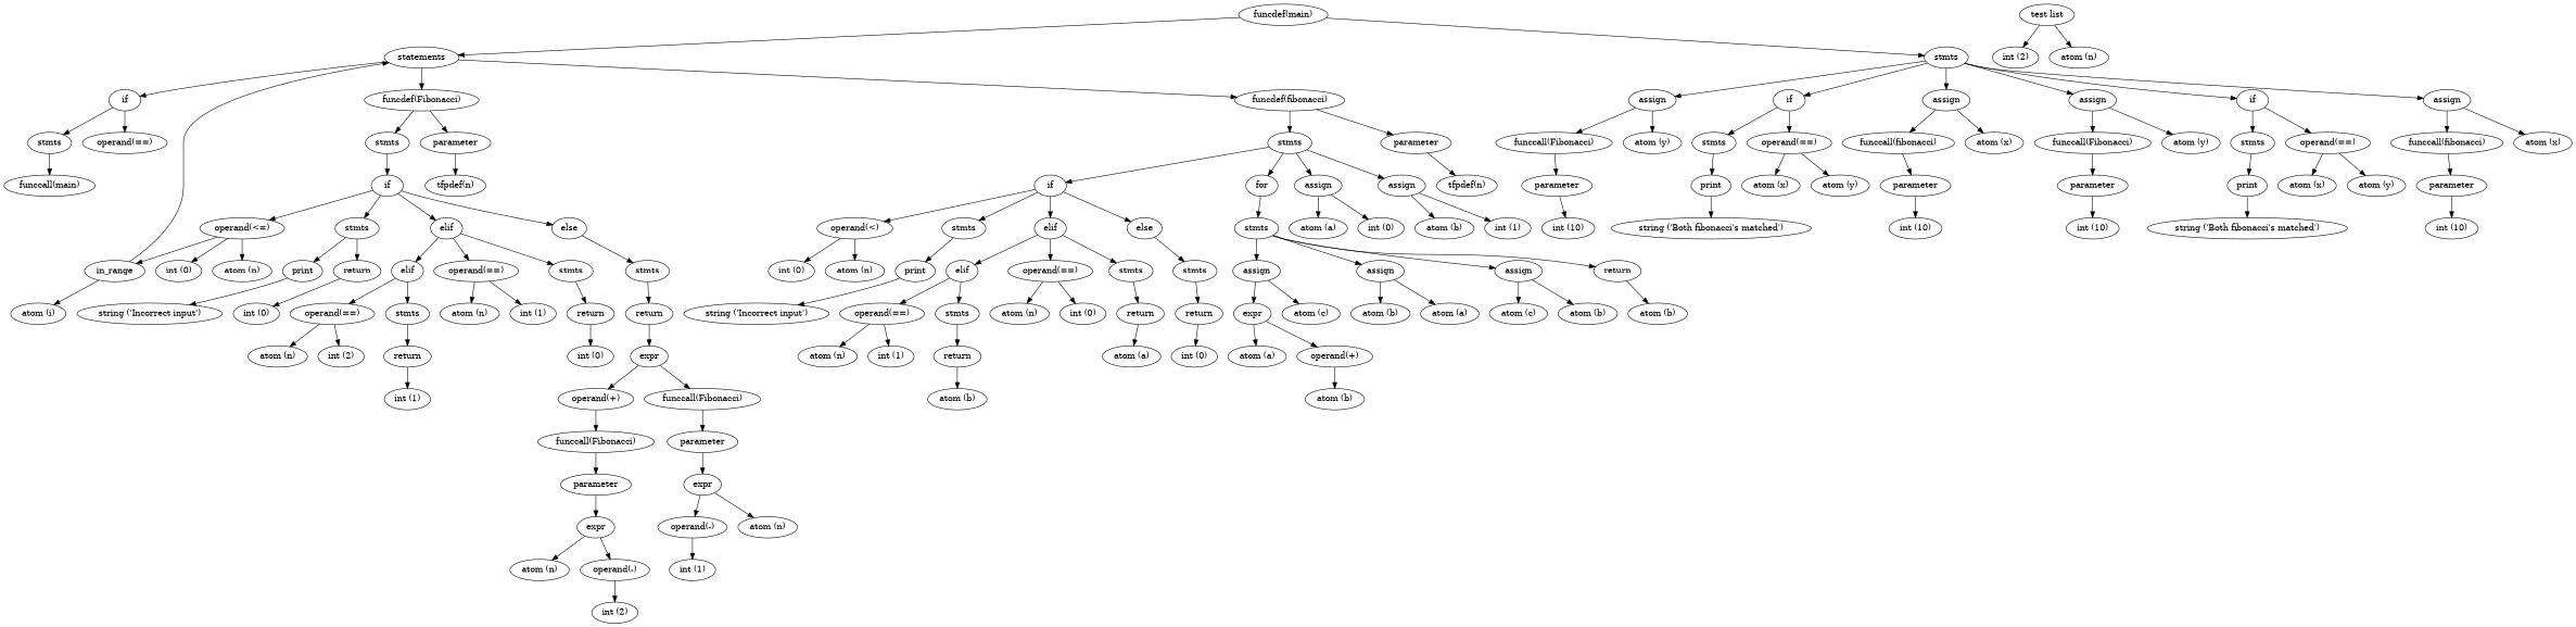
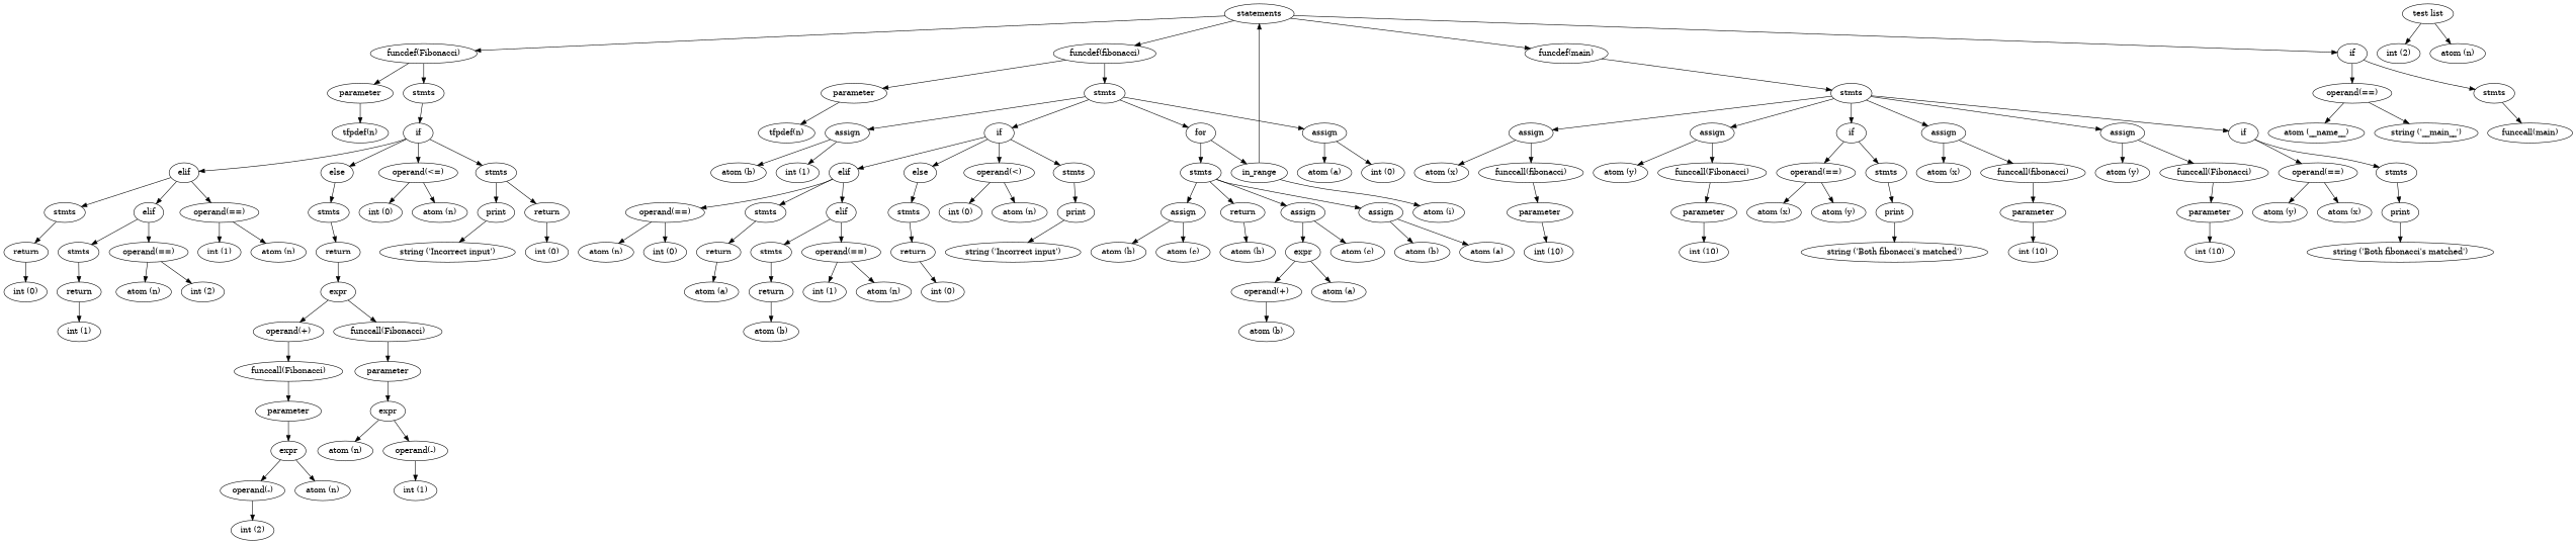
  digraph {
    n1 [label=statements]
    n2 [label="funcdef(Fibonacci)"]
    n3 [label="funcdef(fibonacci)"]
    n4 [label="funcdef(main)"]
    n5 [label=if]
    n6 [label=parameter]
    n7 [label=stmts]
    n8 [label=parameter]
    n9 [label=stmts]
    n10 [label=stmts]
    n11 [label="operand(==)"]
    n12 [label=stmts]
    n13 [label="tfpdef(n)"]
    n14 [label=if]
    n15 [label="operand(<=)"]
    n16 [label=stmts]
    n17 [label=elif]
    n18 [label=else]
    n19 [label="int (0)"]
    n20 [label="atom (n)"]
    n21 [label=print]
    n22 [label=return]
    n23 [label="operand(==)"]
    n24 [label=stmts]
    n25 [label=elif]
    n26 [label=stmts]
    n27 [label="string ('Incorrect input')"]
    n28 [label="int (0)"]
    n29 [label="int (1)"]
    n30 [label="atom (n)"]
    n31 [label=return]
    n32 [label="operand(==)"]
    n33 [label=stmts]
    n34 [label="int (0)"]
    n35 [label="int (2)"]
    n36 [label="atom (n)"]
    n37 [label=return]
    n38 [label="int (1)"]
    n39 [label=return]
    n40 [label=expr]
    n41 [label="funccall(Fibonacci)"]
    n42 [label="operand(+)"]
    n43 [label=parameter]
    n44 [label="funccall(Fibonacci)"]
    n45 [label=expr]
    n46 [label="atom (n)"]
    n47 [label="operand(-)"]
    n48 [label="int (1)"]
    n49 [label=parameter]
    n50 [label=expr]
    n51 [label="atom (n)"]
    n52 [label="operand(-)"]
    n53 [label="int (2)"]
    n54 [label="tfpdef(n)"]
    n55 [label=assign]
    n56 [label=assign]
    n57 [label=if]
    n58 [label=for]
    n59 [label="atom (a)"]
    n60 [label="int (0)"]
    n61 [label="atom (b)"]
    n62 [label="int (1)"]
    n63 [label="operand(<)"]
    n64 [label=stmts]
    n65 [label=elif]
    n66 [label=else]
    n67 [label=in_range]
    n68 [label=stmts]
    n69 [label="int (0)"]
    n70 [label="atom (n)"]
    n71 [label=print]
    n72 [label="operand(==)"]
    n73 [label=stmts]
    n74 [label=elif]
    n75 [label=stmts]
    n76 [label="string ('Incorrect input')"]
    n77 [label="int (0)"]
    n78 [label="atom (n)"]
    n79 [label=return]
    n80 [label="operand(==)"]
    n81 [label=stmts]
    n82 [label="atom (a)"]
    n83 [label="int (1)"]
    n84 [label="atom (n)"]
    n85 [label=return]
    n86 [label="atom (b)"]
    n87 [label=return]
    n88 [label="int (0)"]
    n89 [label="atom (i)"]
    n90 [label=assign]
    n91 [label=assign]
    n92 [label=assign]
    n93 [label=return]
    n94 [label="test list"]
    n95 [label="int (2)"]
    n96 [label="atom (n)"]
    n97 [label="atom (c)"]
    n98 [label=expr]
    n99 [label="atom (a)"]
    n100 [label="atom (b)"]
    n101 [label="atom (b)"]
    n102 [label="atom (c)"]
    n103 [label="atom (b)"]
    n104 [label="atom (a)"]
    n105 [label="operand(+)"]
    n106 [label="atom (b)"]
    n107 [label=assign]
    n108 [label=assign]
    n109 [label=if]
    n110 [label=assign]
    n111 [label=assign]
    n112 [label=if]
    n113 [label="atom (x)"]
    n114 [label="funccall(fibonacci)"]
    n115 [label="atom (y)"]
    n116 [label="funccall(Fibonacci)"]
    n117 [label="operand(==)"]
    n118 [label=stmts]
    n119 [label="atom (x)"]
    n120 [label="funccall(fibonacci)"]
    n121 [label="atom (y)"]
    n122 [label="funccall(Fibonacci)"]
    n123 [label="operand(==)"]
    n124 [label=stmts]
    n125 [label=parameter]
    n126 [label="int (10)"]
    n127 [label=parameter]
    n128 [label="int (10)"]
    n129 [label="atom (y)"]
    n130 [label="atom (x)"]
    n131 [label=print]
    n132 [label="string ('Both fibonacci's matched')"]
    n133 [label=parameter]
    n134 [label="int (10)"]
    n135 [label=parameter]
    n136 [label="int (10)"]
    n137 [label="atom (y)"]
    n138 [label="atom (x)"]
    n139 [label=print]
    n140 [label="string ('Both fibonacci's matched')"]
+   n141 [label="string ('__main__')"]
+   n142 [label="atom (__name__)"]
    n143 [label="funccall(main)"]
    n1 -> n2
    n1 -> n3
-   n4 -> n1
+   n1 -> n4
    n1 -> n5
    n2 -> n6
    n2 -> n7
    n3 -> n8
    n3 -> n9
    n4 -> n10
    n5 -> n11
    n5 -> n12
    n6 -> n13
    n7 -> n14
    n8 -> n54
    n9 -> n55
    n9 -> n56
    n9 -> n57
    n9 -> n58
    n10 -> n107
    n10 -> n108
    n10 -> n109
    n10 -> n110
    n10 -> n111
    n10 -> n112
+   n11 -> n141
+   n11 -> n142
    n12 -> n143
    n14 -> n15
    n14 -> n16
    n14 -> n17
    n14 -> n18
    n15 -> n19
    n15 -> n20
    n16 -> n21
    n16 -> n22
    n17 -> n23
    n17 -> n24
    n17 -> n25
    n18 -> n26
    n21 -> n27
    n22 -> n28
    n23 -> n29
    n23 -> n30
    n24 -> n31
    n25 -> n32
    n25 -> n33
    n26 -> n39
    n31 -> n34
    n32 -> n35
    n32 -> n36
    n33 -> n37
    n37 -> n38
    n39 -> n40
    n40 -> n41
    n40 -> n42
    n41 -> n43
    n42 -> n44
    n43 -> n45
    n44 -> n49
    n45 -> n46
    n45 -> n47
    n47 -> n48
    n49 -> n50
    n50 -> n51
    n50 -> n52
    n52 -> n53
    n55 -> n59
    n55 -> n60
    n56 -> n61
    n56 -> n62
    n57 -> n63
    n57 -> n64
    n57 -> n65
    n57 -> n66
-   n15 -> n67
+   n58 -> n67
    n58 -> n68
    n63 -> n69
    n63 -> n70
    n64 -> n71
    n65 -> n72
    n65 -> n73
    n65 -> n74
    n66 -> n75
    n67 -> n1
    n67 -> n89
    n68 -> n90
    n68 -> n91
    n68 -> n92
    n68 -> n93
    n71 -> n76
    n72 -> n77
    n72 -> n78
    n73 -> n79
    n74 -> n80
    n74 -> n81
    n75 -> n87
    n79 -> n82
    n80 -> n83
    n80 -> n84
    n81 -> n85
    n85 -> n86
    n87 -> n88
    n90 -> n97
    n90 -> n98
    n91 -> n99
    n91 -> n100
    n92 -> n101
    n92 -> n102
    n93 -> n103
    n94 -> n95
    n94 -> n96
    n98 -> n104
    n98 -> n105
    n105 -> n106
    n107 -> n113
    n107 -> n114
    n108 -> n115
    n108 -> n116
    n109 -> n117
    n109 -> n118
    n110 -> n119
    n110 -> n120
    n111 -> n121
    n111 -> n122
    n112 -> n123
    n112 -> n124
    n114 -> n125
    n116 -> n127
    n117 -> n129
    n117 -> n130
    n118 -> n131
    n120 -> n133
    n122 -> n135
    n123 -> n137
    n123 -> n138
    n124 -> n139
    n125 -> n126
    n127 -> n128
    n131 -> n132
    n133 -> n134
    n135 -> n136
    n139 -> n140
  }
